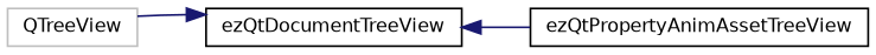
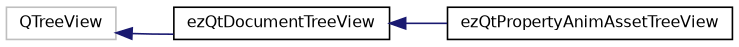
  digraph {
    rankdir=LR
    node [color=black fillcolor=white fontname=Helvetica fontsize=10 shape=record style=filled]
    edge [color=midnightblue dir=back fontname=Helvetica fontsize=10 labelfontname=Helvetica labelfontsize=10 style=solid]
    n1 [color=grey75 height=0.2 label=QTreeView width=0.4]
    n2 [height=0.2 label=ezQtDocumentTreeView width=0.4]
    n3 [height=0.2 label=ezQtPropertyAnimAssetTreeView width=0.4]
-   n2 -> n1
+   n1 -> n2
    n2 -> n3
  }
